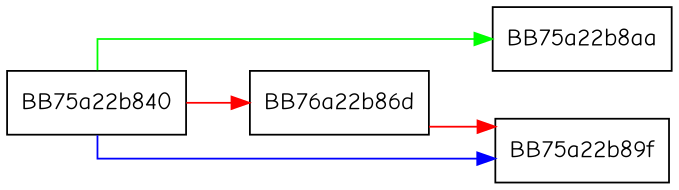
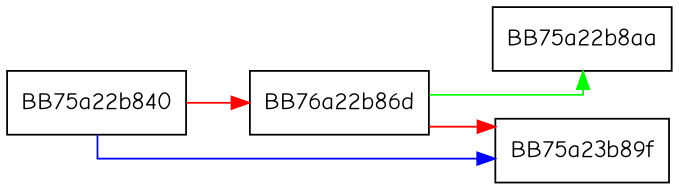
  digraph {
    fontname="Comic Neue"
    rankdir=LR
    splines=ortho
    node [fontname="Comic Neue" shape=box]
    edge [color=red fontname="Comic Neue"]
    BB75a22b840
    BB75a22b8aa
    n3 [label=BB76a22b86d]
-   BB75a22b89f
-   BB75a22b840 -> BB75a22b8aa [color=green]
+   BB75a22b89f [label=BB75a23b89f]
+   n3 -> BB75a22b8aa [color=green]
    BB75a22b840 -> n3
    BB75a22b840 -> BB75a22b89f [color=blue]
    n3 -> BB75a22b89f
  }
